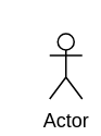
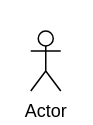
  <mxCell id="0" />
  <mxCell id="1" parent="0" />
- <mxCell id="2" value="Actor" style="shape=umlActor;verticalLabelPosition=bottom;verticalAlign=top;html=1;outlineConnect=0;" vertex="1" parent="1"><mxGeometry x="30" y="20" width="20" height="40" as="geometry" /></mxCell>
+ <mxCell id="2" value="Actor" style="shape=umlActor;verticalLabelPosition=bottom;verticalAlign=top;html=1;outlineConnect=0;" vertex="1" parent="1"><mxGeometry x="20" y="20" width="20" height="40" as="geometry" /></mxCell>
